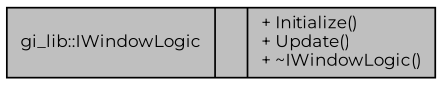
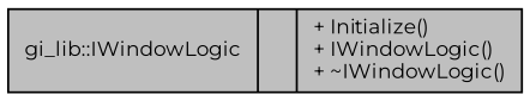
  digraph {
    rankdir=LR
    fontname=Montserrat
-   n1 [color=black fillcolor=grey75 fontcolor=black fontname=Montserrat fontsize=10 height=0.2 label="{gi_lib::IWindowLogic\n||+ Initialize()\l+ Update()\l+ ~IWindowLogic()\l}" shape=record style=filled width=0.4]
+   n1 [color=black fillcolor=grey75 fontcolor=black fontname=Montserrat fontsize=10 height=0.2 label="{gi_lib::IWindowLogic\n||+ Initialize()\l+ IWindowLogic()\l+ ~IWindowLogic()\l}" shape=record style=filled width=0.4]
  }
